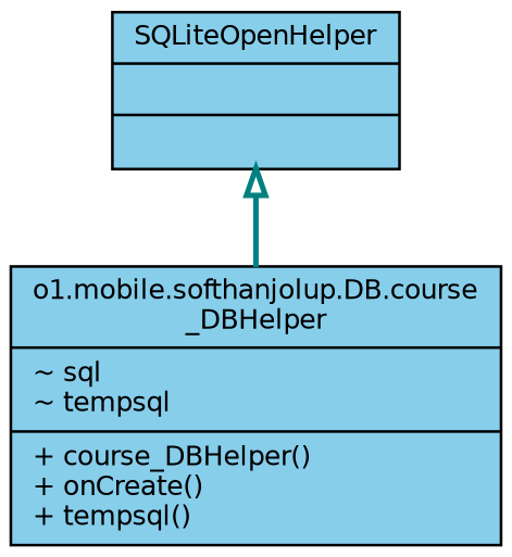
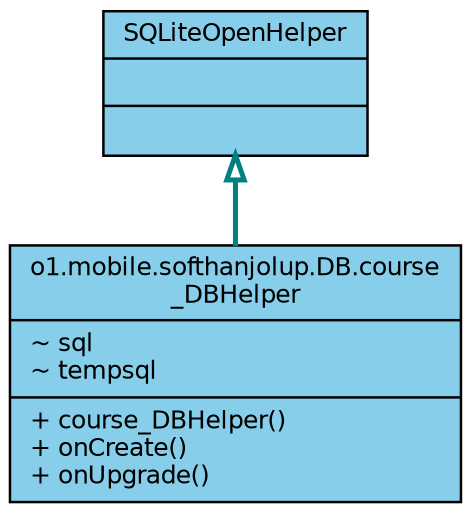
  digraph {
    node [color=black fillcolor=skyblue fontname=Helvetica fontsize=10 shape=record style=filled]
-   n1 [fontcolor=black height=0.2 label="{o1.mobile.softhanjolup.DB.course\l_DBHelper\n|~ sql\l~ tempsql\l|+ course_DBHelper()\l+ onCreate()\l+ tempsql()\l}" width=0.4]
+   n1 [fontcolor=black height=0.2 label="{o1.mobile.softhanjolup.DB.course\l_DBHelper\n|~ sql\l~ tempsql\l|+ course_DBHelper()\l+ onCreate()\l+ onUpgrade()\l}" width=0.4]
    n2 [height=0.2 label="{SQLiteOpenHelper\n||}" width=0.4]
    n2 -> n1 [arrowtail=onormal color=teal dir=back fontname=Helvetica fontsize=10 labelfontname=Helvetica labelfontsize=10 style=bold]
  }
